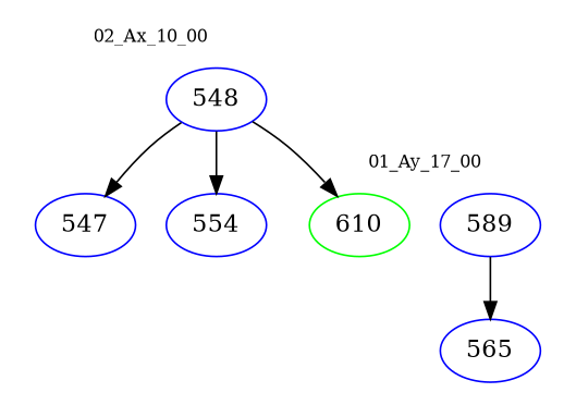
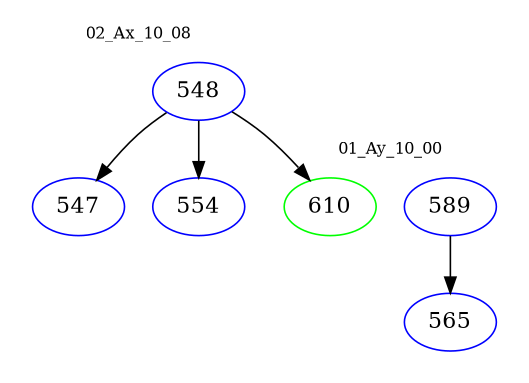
  digraph {
    node [color=blue]
    edge [color=black]
    n1 [label=548]
    n2 [label=547]
    n3 [label=554]
    n4 [label=589]
    n5 [label=565]
    n6 [color=green label=610]
    subgraph cluster_1 {
      color=white
      fontsize=10
-     label="02_Ax_10_00"
+     label="02_Ax_10_08"
      n1
      n2
      n3
    }
    subgraph cluster_2 {
      color=white
      fontsize=10
-     label="01_Ay_17_00"
+     label="01_Ay_10_00"
      n4
      n5
      n6
    }
    n1 -> n2
    n1 -> n3
    n1 -> n6
    n4 -> n5
  }
